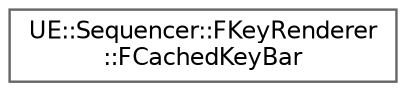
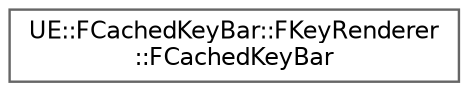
  digraph {
    rankdir=TB
    fontname="DejaVu Sans"
-   n1 [color=grey40 fillcolor=white fontname="DejaVu Sans" fontsize=10 height=0.2 label="UE::Sequencer::FKeyRenderer\l::FCachedKeyBar" shape=box style=filled width=0.4]
+   n1 [color=grey40 fillcolor=white fontname="DejaVu Sans" fontsize=10 height=0.2 label="UE::FCachedKeyBar::FKeyRenderer\l::FCachedKeyBar" shape=box style=filled width=0.4]
  }
